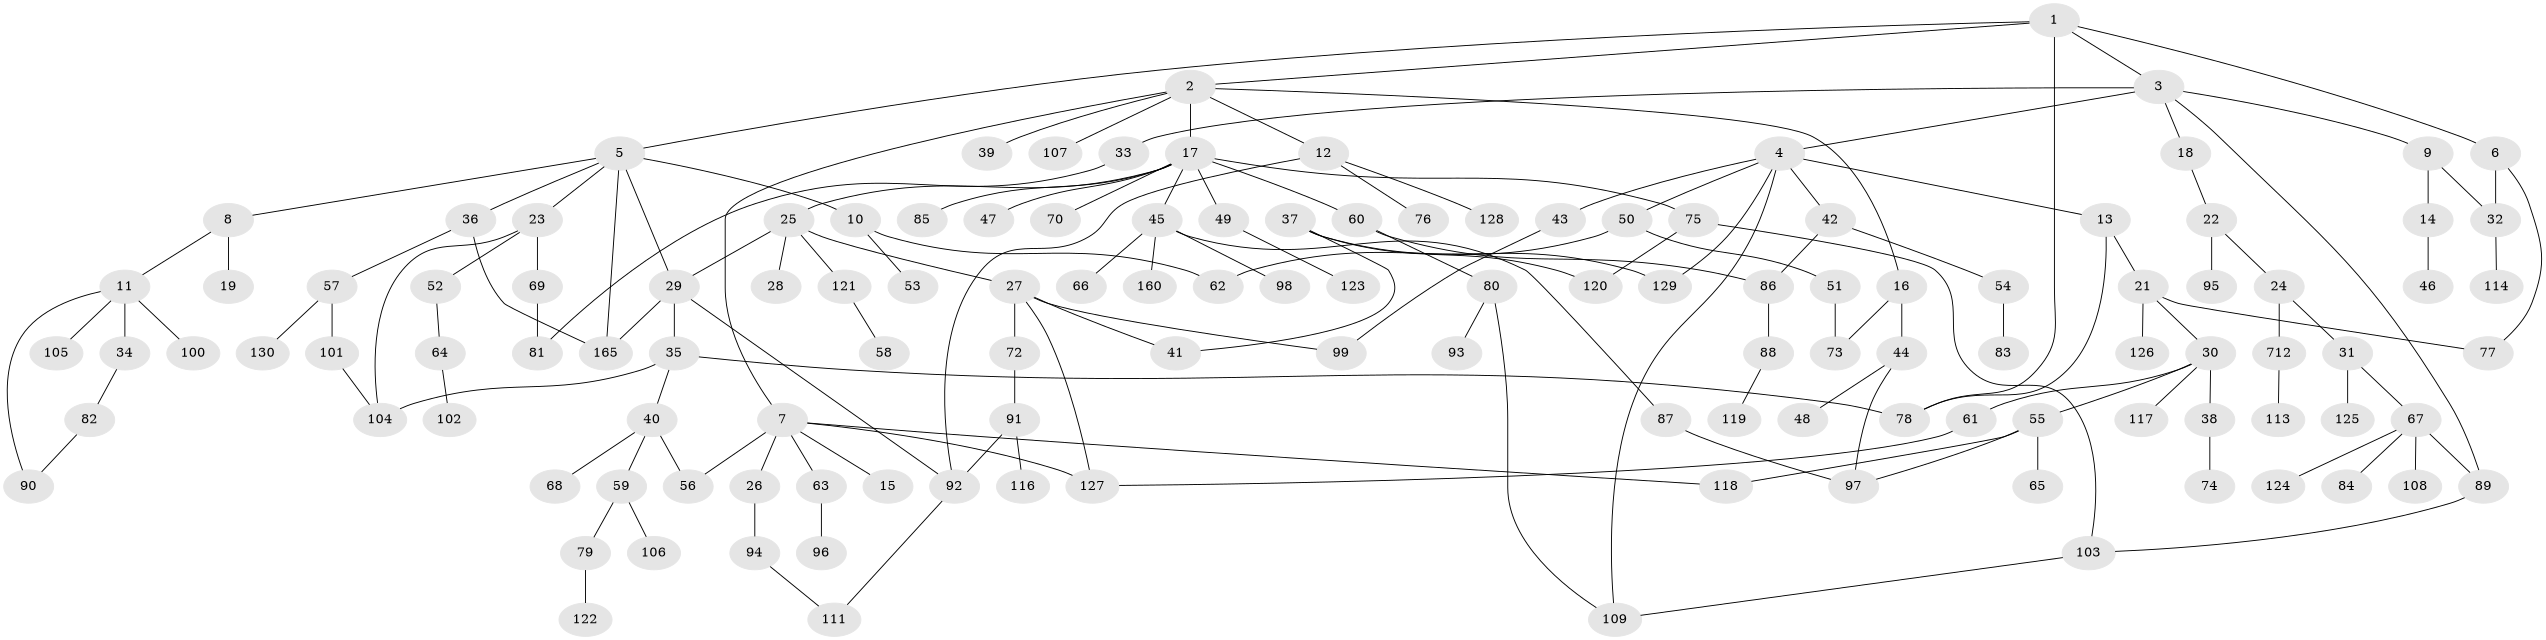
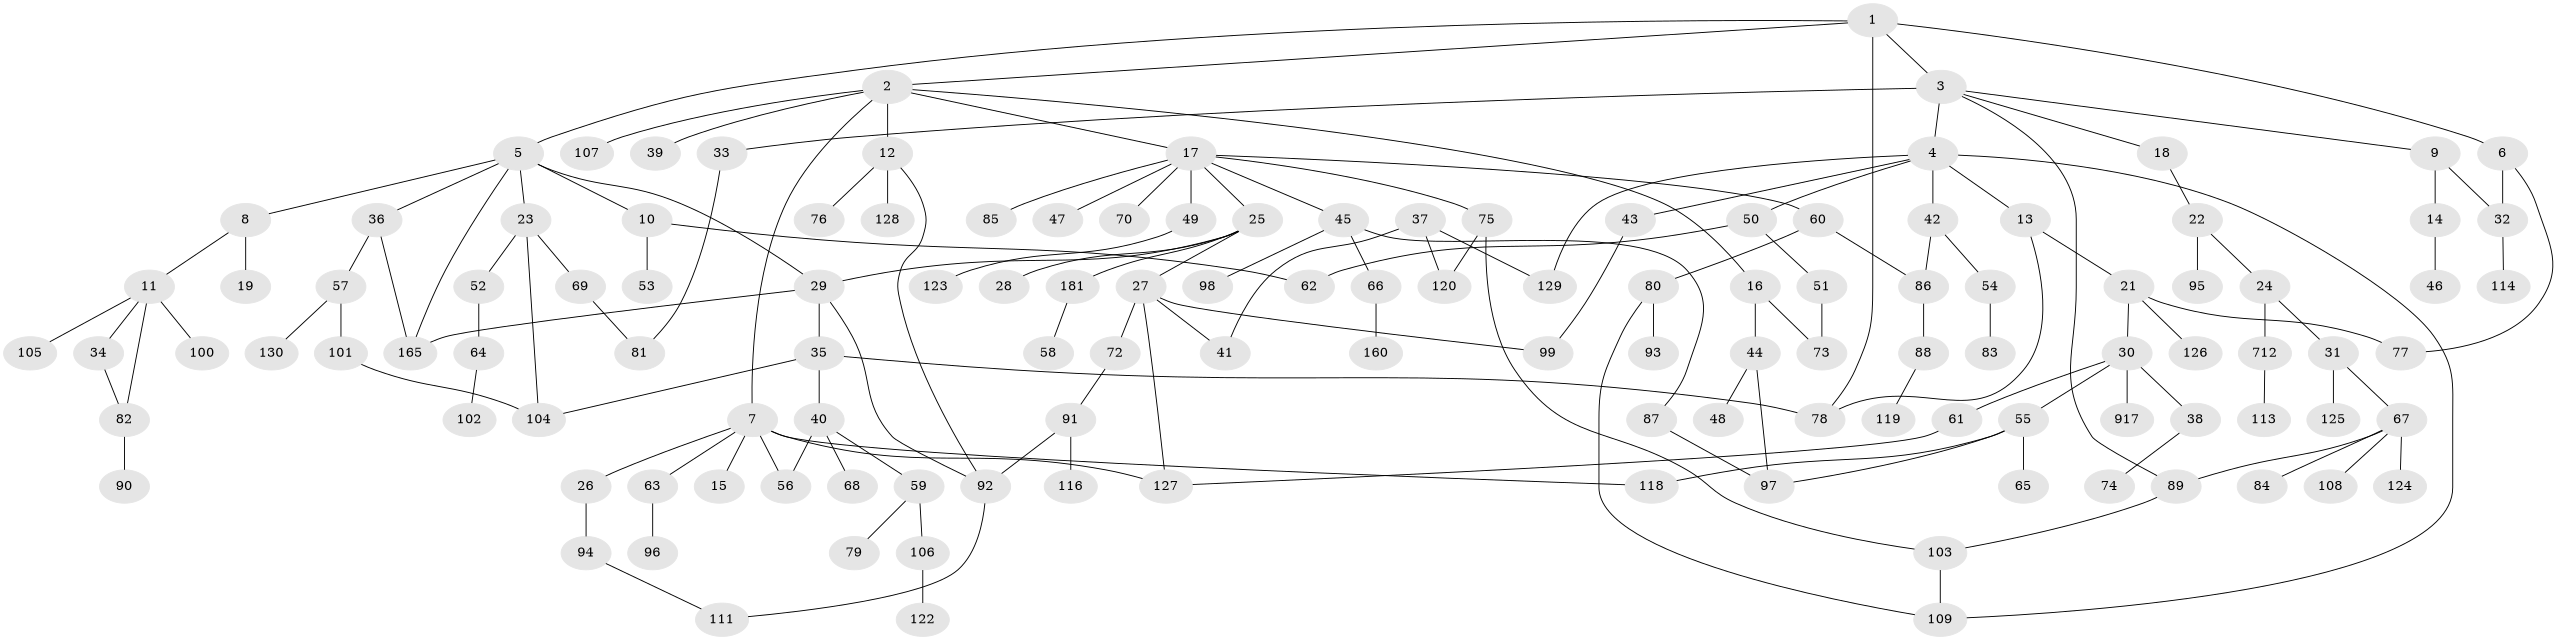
  graph {
    node [color=gray90 style=filled]
    1
    2
    3
    5
    6
    78
    7
    12
    16
    17
    39
    107
    4
    9
    18
    33
    89
    8
    10
    23
    29
    36
    n23 [label=165]
    32
    77
    15
    26
    56
    63
    118
    127
    76
    92
    128
    44
    73
    25
    45
    47
    49
    60
    70
    75
    85
    27
    28
-   121
+   121 [label=181]
    13
    42
    43
    50
    109
    129
    14
    22
    81
    103
    21
    54
    86
    99
    62
    51
    11
    19
    53
    52
    69
    104
    35
    57
    114
    94
    96
    34
    82
    100
    105
    46
    90
    111
    30
    126
    48
    97
    66
    87
    98
    123
    80
    120
    24
    95
    37
    41
    38
    55
    61
-   117
+   117 [label=917]
    31
    n101 [label=712]
    64
    67
    125
    113
    72
    58
    91
    40
    74
    65
    84
    108
    124
    59
    68
    130
    101
    79
    106
    83
    88
    n123 [label=160]
    102
    122
    93
    116
    119
    1 -- 2
    1 -- 3
    1 -- 5
    1 -- 6
    1 -- 78
    2 -- 7
    2 -- 12
    2 -- 16
    2 -- 17
    2 -- 39
    2 -- 107
    3 -- 4
    3 -- 9
    3 -- 18
    3 -- 33
    3 -- 89
    5 -- 8
    5 -- 10
    5 -- 23
    5 -- 29
    5 -- 36
    5 -- n23
    6 -- 32
    6 -- 77
    7 -- 15
    7 -- 26
    7 -- 56
    7 -- 63
    7 -- 118
    7 -- 127
    12 -- 76
    12 -- 92
    12 -- 128
    16 -- 44
    16 -- 73
    17 -- 25
    17 -- 45
    17 -- 47
    17 -- 49
    17 -- 60
    17 -- 70
    17 -- 75
    17 -- 85
    4 -- 13
    4 -- 42
    4 -- 43
    4 -- 50
    4 -- 109
    4 -- 129
    9 -- 32
    9 -- 14
    18 -- 22
    33 -- 81
    89 -- 103
    8 -- 11
    8 -- 19
    10 -- 62
    10 -- 53
    23 -- 52
    23 -- 69
    23 -- 104
    29 -- n23
    29 -- 92
    29 -- 35
    36 -- n23
    36 -- 57
    32 -- 114
    26 -- 94
    63 -- 96
    92 -- 111
    44 -- 48
    44 -- 97
    25 -- 29
    25 -- 27
    25 -- 28
    25 -- 121
    45 -- 66
    45 -- 87
    45 -- 98
    49 -- 123
    60 -- 86
    60 -- 80
    75 -- 103
    75 -- 120
    27 -- 127
    27 -- 99
    27 -- 41
    27 -- 72
    121 -- 58
    13 -- 78
    13 -- 21
    42 -- 54
    42 -- 86
    43 -- 99
    50 -- 62
    50 -- 51
    14 -- 46
    22 -- 24
    22 -- 95
    103 -- 109
    21 -- 77
    21 -- 30
    21 -- 126
    54 -- 83
    86 -- 88
    51 -- 73
    11 -- 34
-   11 -- 90
+   11 -- 82
    11 -- 100
    11 -- 105
    52 -- 64
    69 -- 81
    35 -- 78
    35 -- 104
    35 -- 40
    57 -- 130
    57 -- 101
    94 -- 111
    34 -- 82
    82 -- 90
    30 -- 38
    30 -- 55
    30 -- 61
    30 -- 117
-   45 -- n123
+   66 -- n123
    87 -- 97
    80 -- 109
    80 -- 93
    24 -- 31
    24 -- n101
    37 -- 129
    37 -- 120
    37 -- 41
    38 -- 74
    55 -- 118
    55 -- 97
    55 -- 65
    61 -- 127
    31 -- 67
    31 -- 125
    n101 -- 113
    64 -- 102
    67 -- 89
    67 -- 84
    67 -- 108
    67 -- 124
    72 -- 91
    91 -- 92
    91 -- 116
    40 -- 56
    40 -- 59
    40 -- 68
    59 -- 79
    59 -- 106
    101 -- 104
-   79 -- 122
+   106 -- 122
    88 -- 119
  }
